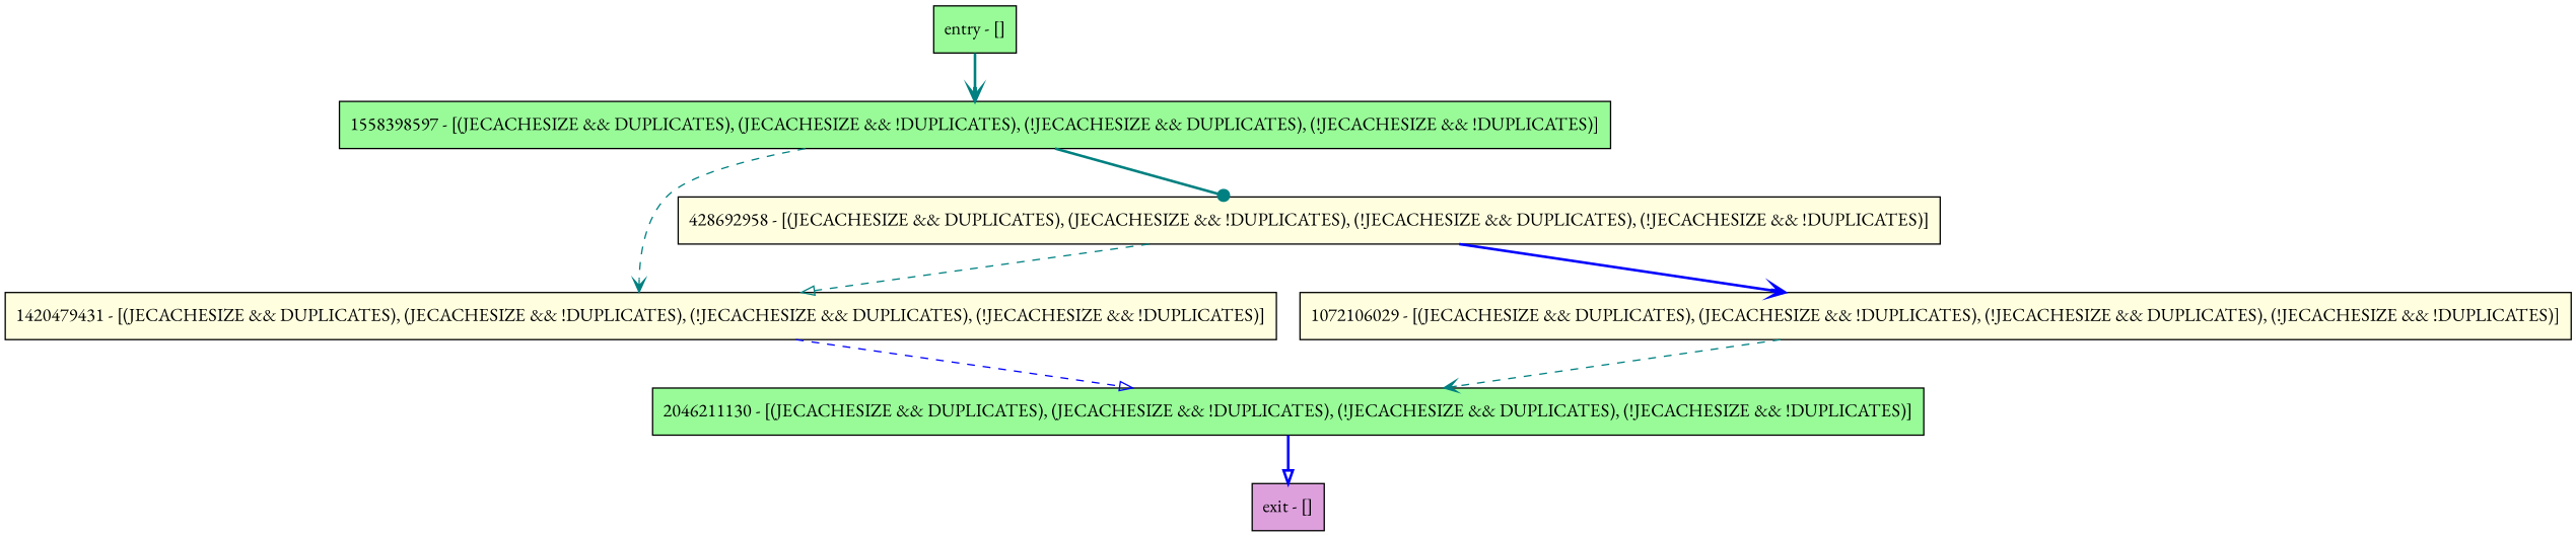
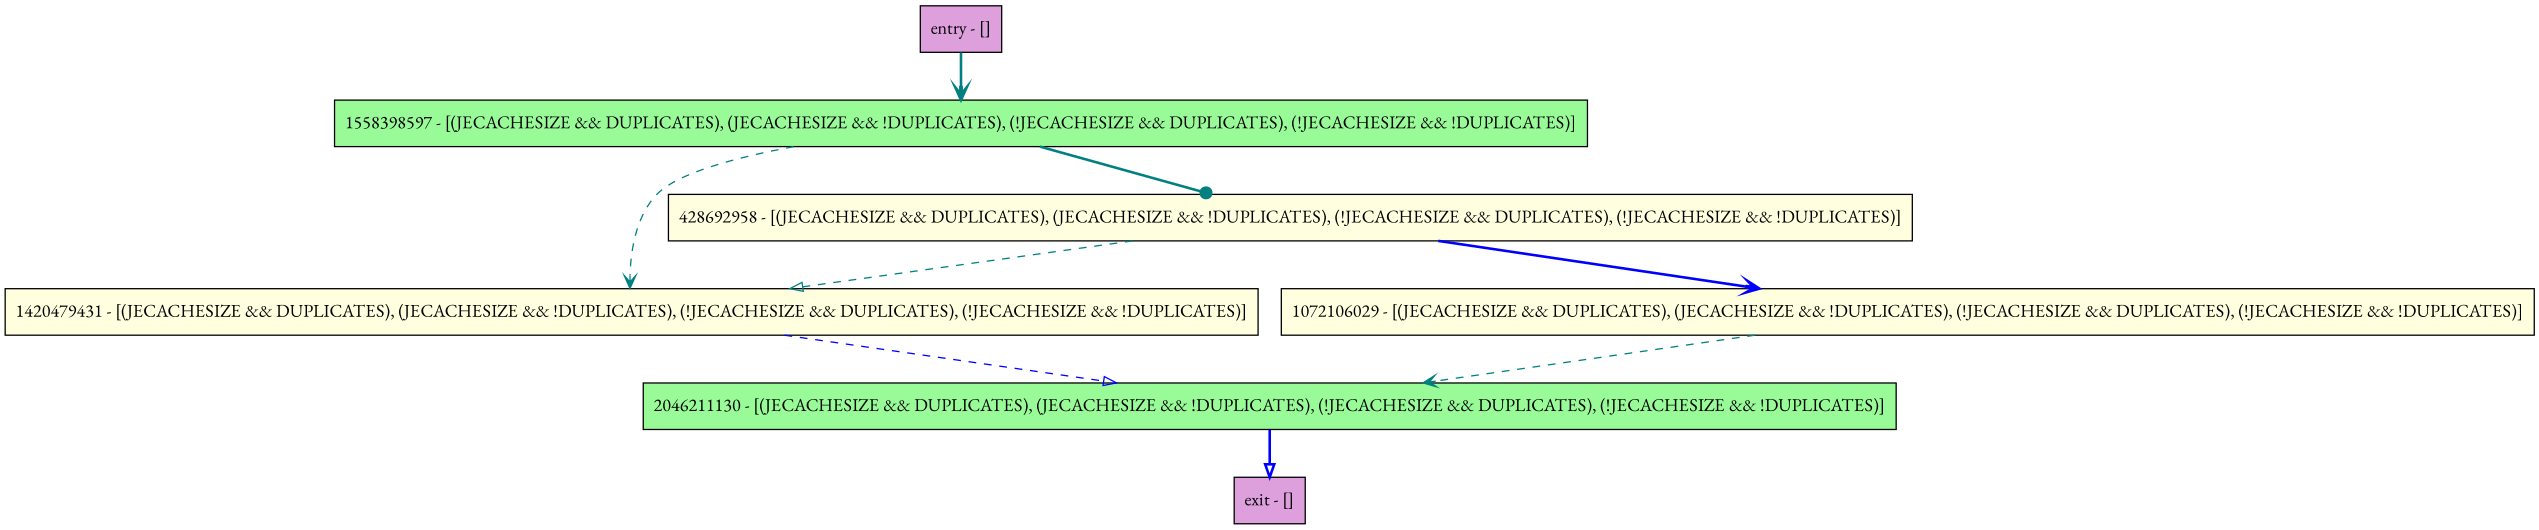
  digraph {
    fontname="EB Garamond"
    node [shape=record style=filled fillcolor=lightyellow fontname="EB Garamond"]
    edge [color=teal style=bold arrowhead=vee fontname="EB Garamond"]
-   n1 [label="entry - []" fillcolor=palegreen]
+   n1 [label="entry - []" fillcolor=plum]
    n2 [label="1558398597 - [(JECACHESIZE && DUPLICATES), (JECACHESIZE && !DUPLICATES), (!JECACHESIZE && DUPLICATES), (!JECACHESIZE && !DUPLICATES)]" fillcolor=palegreen]
    n3 [label="exit - []" fillcolor=plum]
    n4 [label="1420479431 - [(JECACHESIZE && DUPLICATES), (JECACHESIZE && !DUPLICATES), (!JECACHESIZE && DUPLICATES), (!JECACHESIZE && !DUPLICATES)]"]
    n5 [label="428692958 - [(JECACHESIZE && DUPLICATES), (JECACHESIZE && !DUPLICATES), (!JECACHESIZE && DUPLICATES), (!JECACHESIZE && !DUPLICATES)]"]
    n6 [label="2046211130 - [(JECACHESIZE && DUPLICATES), (JECACHESIZE && !DUPLICATES), (!JECACHESIZE && DUPLICATES), (!JECACHESIZE && !DUPLICATES)]" fillcolor=palegreen]
    n7 [label="1072106029 - [(JECACHESIZE && DUPLICATES), (JECACHESIZE && !DUPLICATES), (!JECACHESIZE && DUPLICATES), (!JECACHESIZE && !DUPLICATES)]"]
    n1 -> n2
    n2 -> n4 [style=dashed]
    n2 -> n5 [arrowhead=dot]
    n4 -> n6 [color=blue style=dashed arrowhead=onormal]
    n5 -> n4 [style=dashed arrowhead=onormal]
    n5 -> n7 [color=blue]
    n6 -> n3 [color=blue arrowhead=onormal]
    n7 -> n6 [style=dashed]
  }
